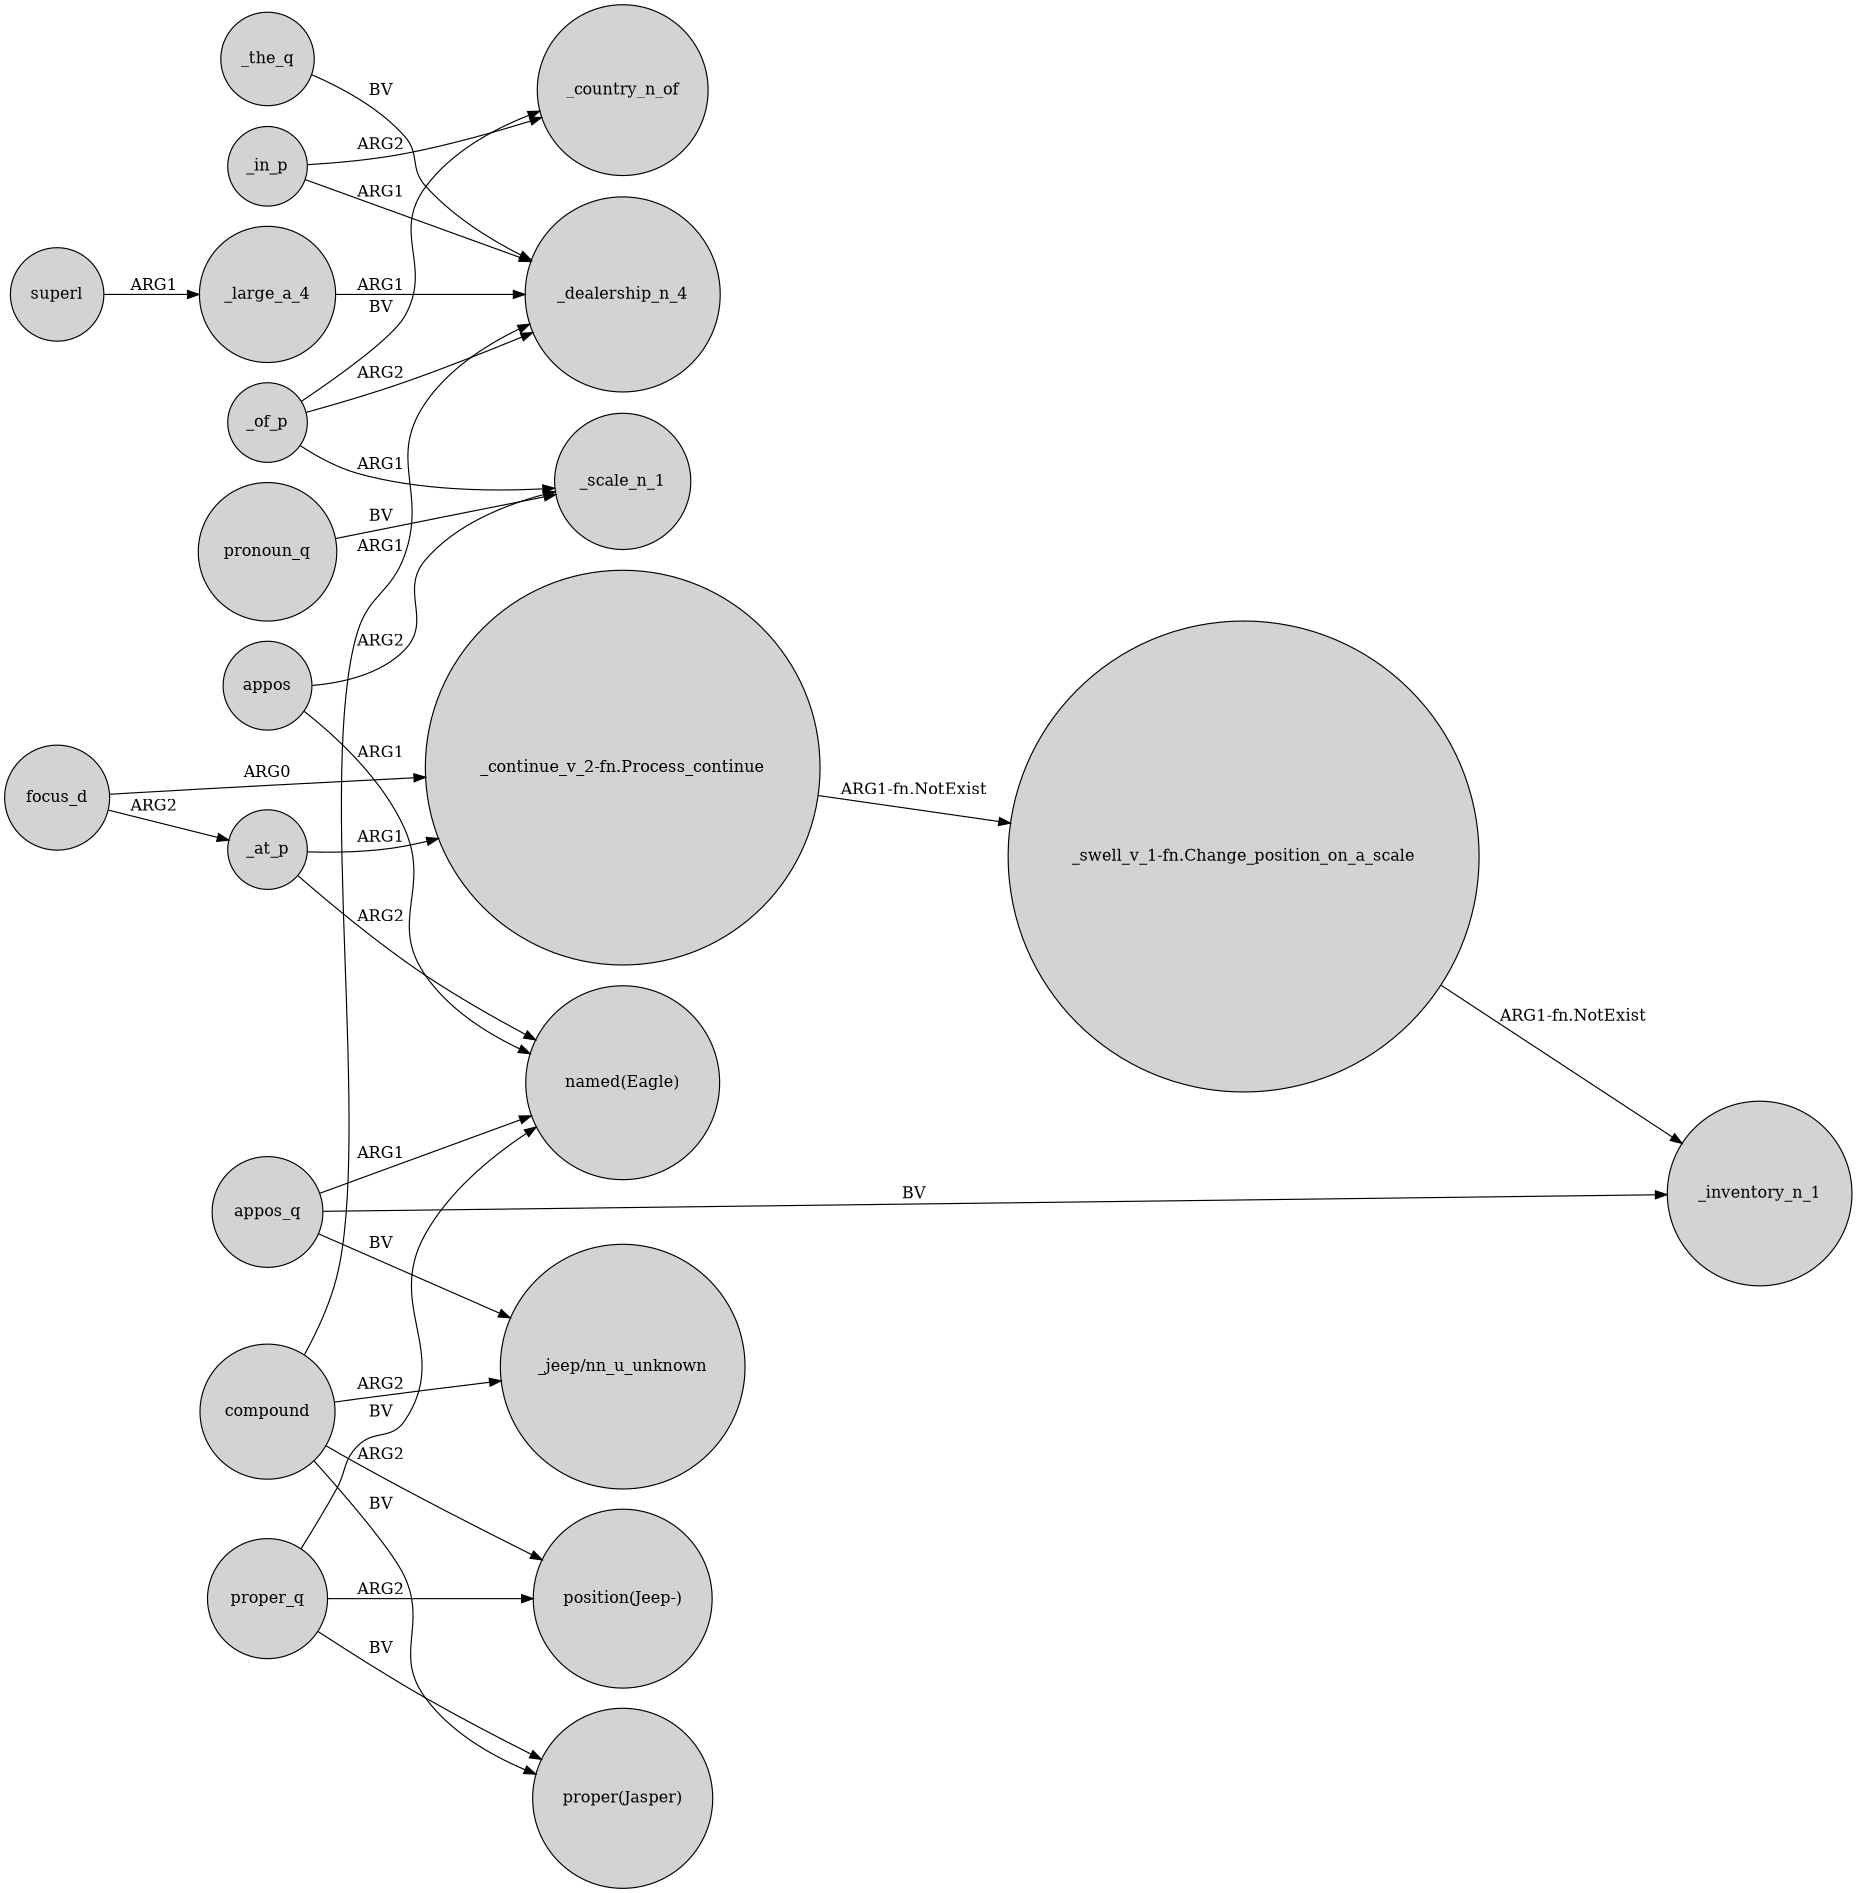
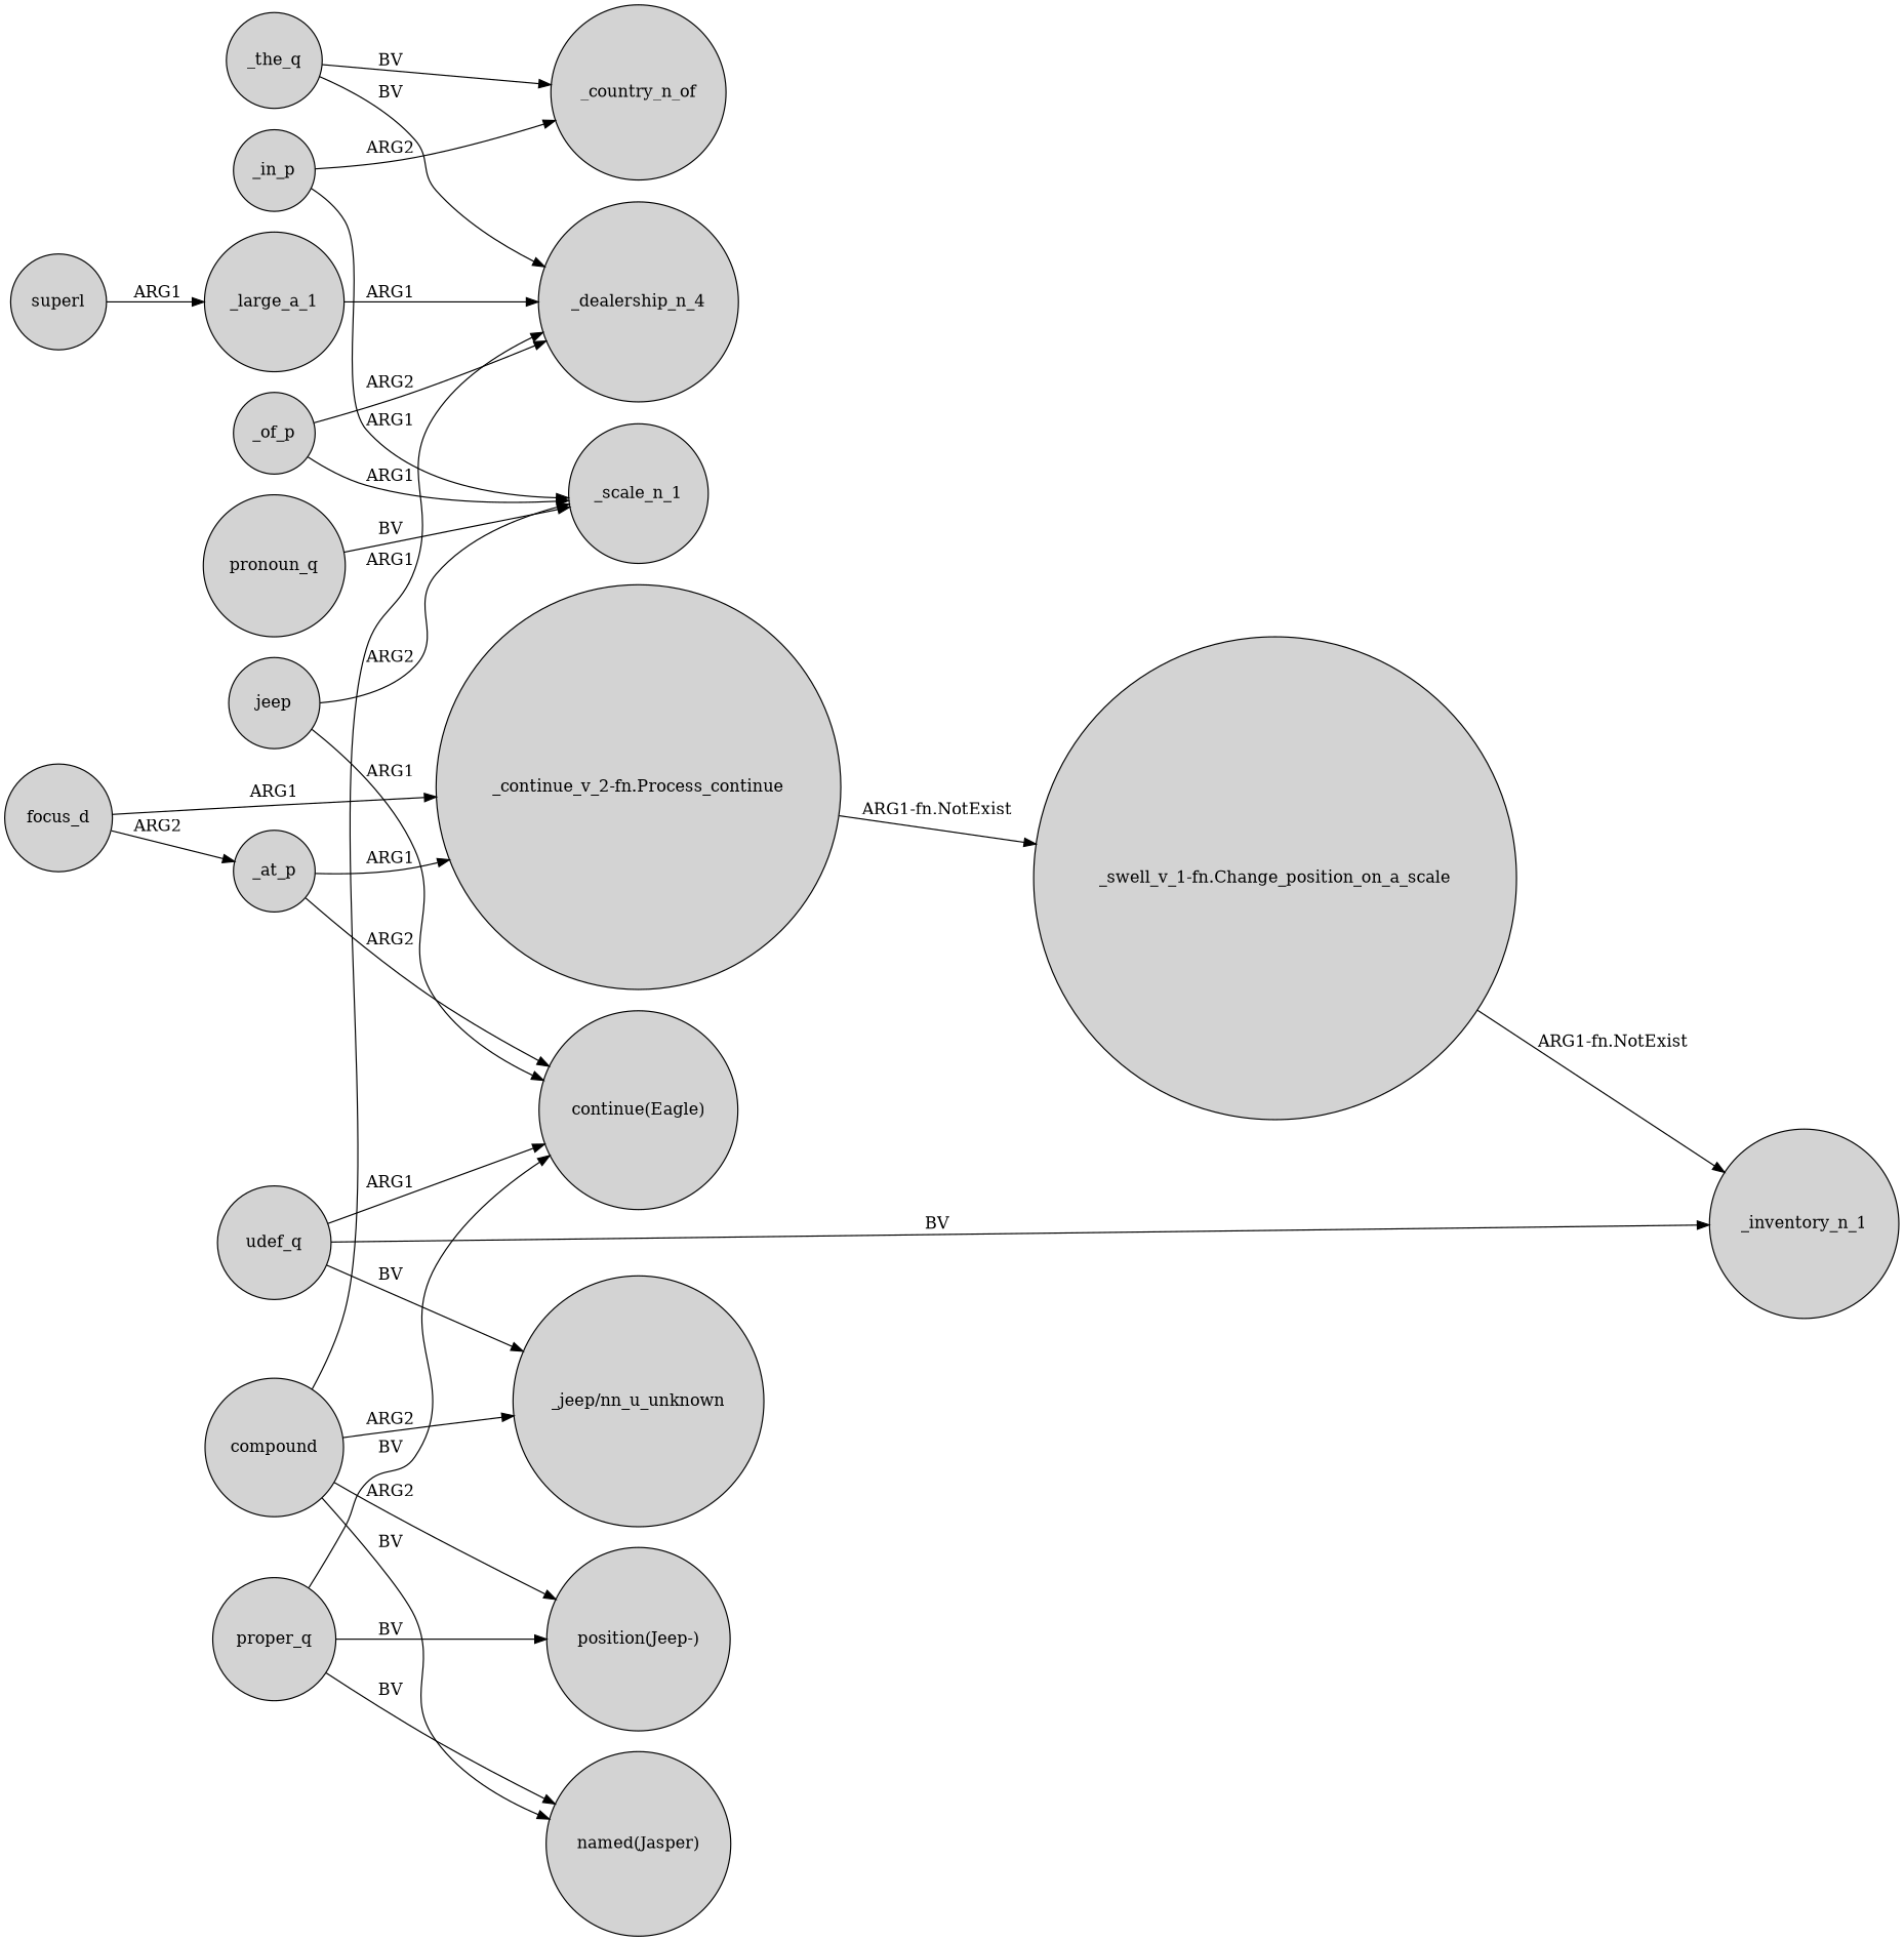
  digraph {
    rankdir=LR
    node [shape=circle style=filled]
    superl
-   _large_a_1 [label=_large_a_4]
+   _large_a_1
    n3 [label=_dealership_n_4]
    _at_p
    "_continue_v_2-fn.Process_continue"
-   "named(Eagle)"
+   "named(Eagle)" [label="continue(Eagle)"]
    "_swell_v_1-fn.Change_position_on_a_scale"
    _inventory_n_1
    proper_q
    n10 [label="position(Jeep-)"]
-   "named(Jasper)" [label="proper(Jasper)"]
+   "named(Jasper)"
    _of_p
    n13 [label=_scale_n_1]
-   appos
+   appos [label=jeep]
    _in_p
    _country_n_of
    focus_d
    _the_q
    compound
    "_jeep/nn_u_unknown"
    pronoun_q
-   udef_q [label=appos_q]
+   udef_q
    superl -> _large_a_1 [label=ARG1]
    _large_a_1 -> n3 [label=ARG1]
    _at_p -> "_continue_v_2-fn.Process_continue" [label=ARG1]
    _at_p -> "named(Eagle)" [label=ARG2]
    "_continue_v_2-fn.Process_continue" -> "_swell_v_1-fn.Change_position_on_a_scale" [label="ARG1-fn.NotExist"]
    "_swell_v_1-fn.Change_position_on_a_scale" -> _inventory_n_1 [label="ARG1-fn.NotExist"]
    proper_q -> "named(Eagle)" [label=BV]
-   proper_q -> n10 [label=ARG2]
+   proper_q -> n10 [label=BV]
    proper_q -> "named(Jasper)" [label=BV]
    _of_p -> n3 [label=ARG2]
    _of_p -> n13 [label=ARG1]
    appos -> "named(Eagle)" [label=ARG1]
    appos -> n13 [label=ARG2]
-   _in_p -> n3 [label=ARG1]
+   _in_p -> n13 [label=ARG1]
    _in_p -> _country_n_of [label=ARG2]
    focus_d -> _at_p [label=ARG2]
-   focus_d -> "_continue_v_2-fn.Process_continue" [label=ARG0]
+   focus_d -> "_continue_v_2-fn.Process_continue" [label=ARG1]
    _the_q -> n3 [label=BV]
-   _of_p -> _country_n_of [label=BV]
+   _the_q -> _country_n_of [label=BV]
    compound -> n3 [label=ARG1]
    compound -> n10 [label=ARG2]
    compound -> "named(Jasper)" [label=BV]
    compound -> "_jeep/nn_u_unknown" [label=ARG2]
    pronoun_q -> n13 [label=BV]
    udef_q -> "named(Eagle)" [label=ARG1]
    udef_q -> _inventory_n_1 [label=BV]
    udef_q -> "_jeep/nn_u_unknown" [label=BV]
  }
